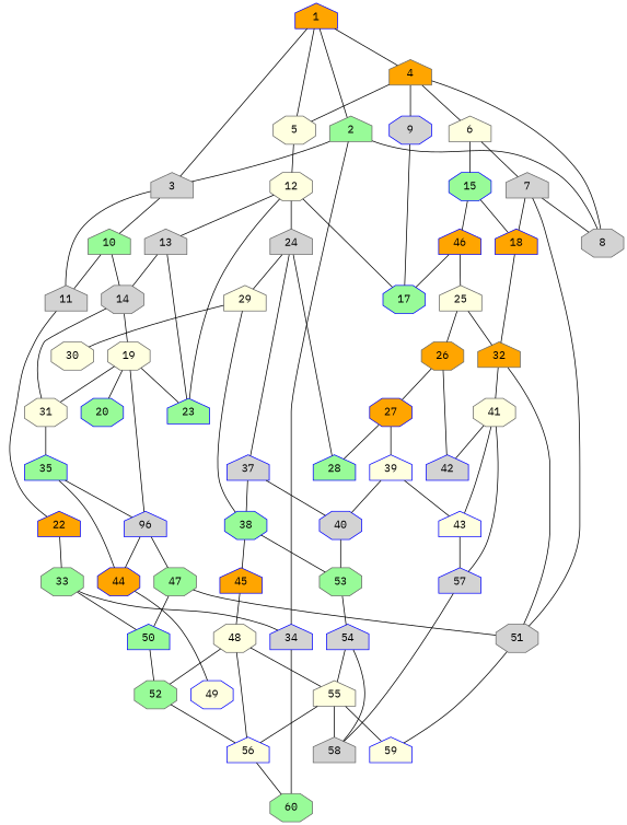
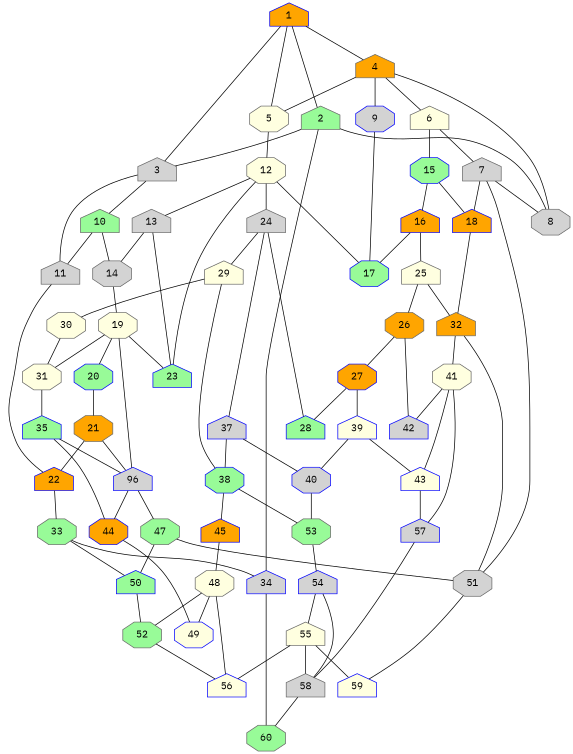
  graph {
    fontname="IBM Plex Mono"
    node [color=gray40 fillcolor=lightgrey fontname="IBM Plex Mono" shape=house style=filled]
    edge [fontname="IBM Plex Mono" weight=1.0]
    1 [color=blue fillcolor=orange]
    2 [fillcolor=palegreen]
    3
    4 [fillcolor=orange]
    5 [fillcolor=lightyellow shape=octagon]
    8 [shape=octagon]
    34 [color=blue]
    10 [fillcolor=palegreen]
    11
    6 [fillcolor=lightyellow]
    9 [color=blue shape=octagon]
    12 [fillcolor=lightyellow shape=octagon]
    60 [fillcolor=palegreen shape=octagon]
    14 [shape=octagon]
    22 [color=blue fillcolor=orange]
    7
    15 [color=blue fillcolor=palegreen shape=octagon]
    17 [color=blue fillcolor=palegreen shape=octagon]
    13
    23 [color=blue fillcolor=palegreen]
    24
    18 [color=blue fillcolor=orange]
    51 [shape=octagon]
-   16 [color=blue fillcolor=orange label=46]
+   16 [color=blue fillcolor=orange]
    32 [fillcolor=orange]
    59 [color=blue fillcolor=lightyellow]
    19 [fillcolor=lightyellow shape=octagon]
    33 [fillcolor=palegreen shape=octagon]
    28 [color=blue fillcolor=palegreen]
    29 [fillcolor=lightyellow]
    37 [color=blue]
    20 [color=blue fillcolor=palegreen shape=octagon]
    31 [fillcolor=lightyellow shape=octagon]
    n34 [color=blue label=96]
    25 [fillcolor=lightyellow]
    26 [fillcolor=orange shape=octagon]
    41 [fillcolor=lightyellow shape=octagon]
+   21 [fillcolor=orange shape=octagon]
    35 [color=blue fillcolor=palegreen]
    44 [color=blue fillcolor=orange shape=octagon]
    47 [fillcolor=palegreen shape=octagon]
    50 [color=blue fillcolor=palegreen]
    30 [fillcolor=lightyellow shape=octagon]
    38 [color=blue fillcolor=palegreen shape=octagon]
    40 [color=blue shape=octagon]
    27 [color=blue fillcolor=orange shape=octagon]
    42 [color=blue]
    39 [color=blue fillcolor=lightyellow]
    43 [color=blue fillcolor=lightyellow]
    45 [color=blue fillcolor=orange]
    53 [fillcolor=palegreen shape=octagon]
    57 [color=blue]
    52 [fillcolor=palegreen shape=octagon]
    49 [color=blue fillcolor=lightyellow shape=octagon]
    48 [fillcolor=lightyellow shape=octagon]
    54 [color=blue]
    58
    56 [color=blue fillcolor=lightyellow]
    55 [fillcolor=lightyellow]
    1 -- 2
    1 -- 3
    1 -- 4
    1 -- 5
    2 -- 3
    2 -- 8
    2 -- 34
    3 -- 10
    3 -- 11
    4 -- 5
    4 -- 8
    4 -- 6
    4 -- 9 [weight=2.0]
    5 -- 12
    34 -- 60
    10 -- 11
    10 -- 14
    11 -- 22
    6 -- 7
    6 -- 15 [weight=2.0]
    9 -- 17
    12 -- 17
    12 -- 13
    12 -- 23
    12 -- 24 [weight=2.0]
    14 -- 19
    22 -- 33
    7 -- 8
    7 -- 18
    7 -- 51
    15 -- 18
    15 -- 16
    13 -- 14
    13 -- 23
    24 -- 28 [weight=2.0]
    24 -- 29
    24 -- 37
    18 -- 32
    51 -- 59
    16 -- 17
    16 -- 25
    32 -- 51
    32 -- 41 [weight=2.0]
    19 -- 23
    19 -- 20 [weight=2.0]
    19 -- 31
    19 -- n34
    33 -- 34
    33 -- 50
    29 -- 30
    29 -- 38
    37 -- 38
    37 -- 40
+   20 -- 21
    31 -- 35
    n34 -- 44
    n34 -- 47 [weight=2.0]
    25 -- 32
    25 -- 26
    26 -- 27
    26 -- 42
    41 -- 42 [weight=2.0]
    41 -- 43
    41 -- 57
+   21 -- 22
+   21 -- n34
    35 -- n34
    35 -- 44
    44 -- 49
    47 -- 51
    47 -- 50
    50 -- 52
-   14 -- 31
+   30 -- 31
    38 -- 45
    38 -- 53
    40 -- 53
    27 -- 28
    27 -- 39
    39 -- 40
    39 -- 43
    43 -- 57
    45 -- 48
    53 -- 54
    57 -- 58
    52 -- 56
    48 -- 52
-   48 -- 55 [weight=2.0]
+   48 -- 49 [weight=2.0]
    48 -- 56
    54 -- 58
    54 -- 55
-   56 -- 60 [weight=2.0]
+   58 -- 60 [weight=2.0]
    55 -- 59 [weight=2.0]
    55 -- 58
    55 -- 56 [weight=2.0]
  }
